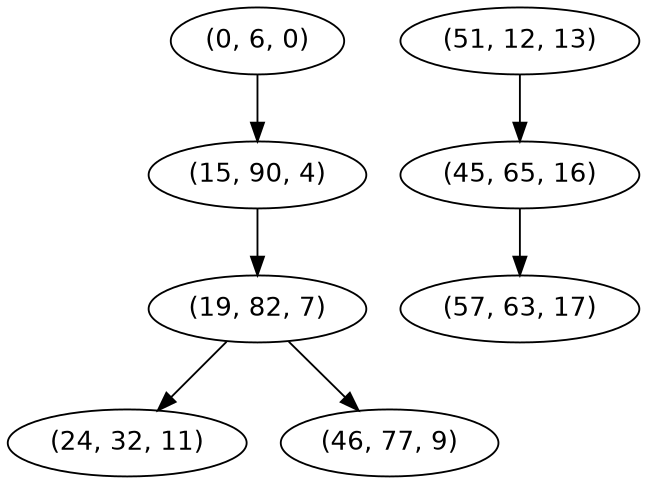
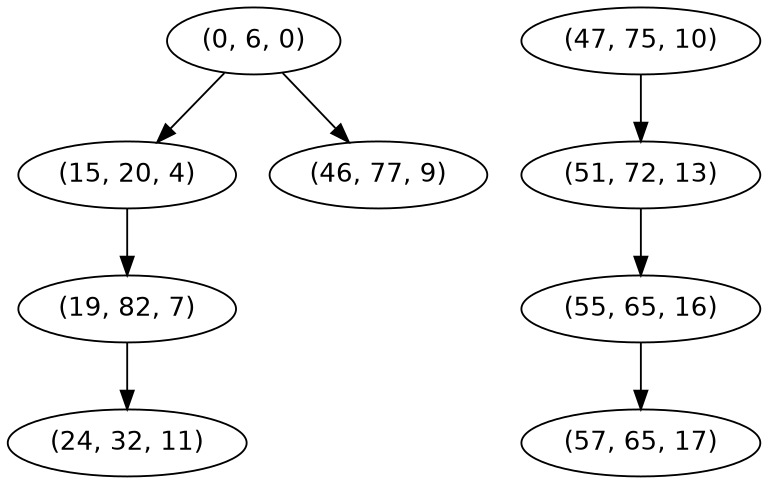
  digraph {
    fontname="DejaVu Sans"
    node [fontname="DejaVu Sans"]
    edge [fontname="DejaVu Sans"]
    n1 [label="(0, 6, 0)"]
-   "(15, 90, 4)"
+   "(15, 90, 4)" [label="(15, 20, 4)"]
    n3 [label="(19, 82, 7)"]
    n4 [label="(24, 32, 11)"]
    "(46, 77, 9)"
-   "(51, 72, 13)" [label="(51, 12, 13)"]
-   "(55, 65, 16)" [label="(45, 65, 16)"]
-   "(57, 63, 17)"
+   "(47, 75, 10)"
+   "(51, 72, 13)"
+   "(55, 65, 16)"
+   "(57, 63, 17)" [label="(57, 65, 17)"]
    n1 -> "(15, 90, 4)"
    "(15, 90, 4)" -> n3
    n3 -> n4
-   n3 -> "(46, 77, 9)"
+   n1 -> "(46, 77, 9)"
+   "(47, 75, 10)" -> "(51, 72, 13)"
    "(51, 72, 13)" -> "(55, 65, 16)"
    "(55, 65, 16)" -> "(57, 63, 17)"
  }
